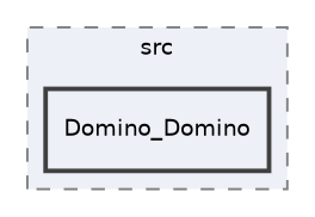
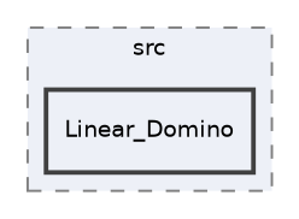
  digraph {
    compound=true
    rankdir=LR
-   n1 [color=grey25 fillcolor="#edf0f7" fontname=Helvetica fontsize=10 label=Domino_Domino shape=box style="filled,bold,"]
+   n1 [color=grey25 fillcolor="#edf0f7" fontname=Helvetica fontsize=10 label=Linear_Domino shape=box style="filled,bold,"]
    subgraph cluster_1 {
      bgcolor="#edf0f7"
      fontname=Helvetica
      fontsize=10
      label=src
      pencolor=grey50
      style="filled,dashed,"
      n1
    }
  }
